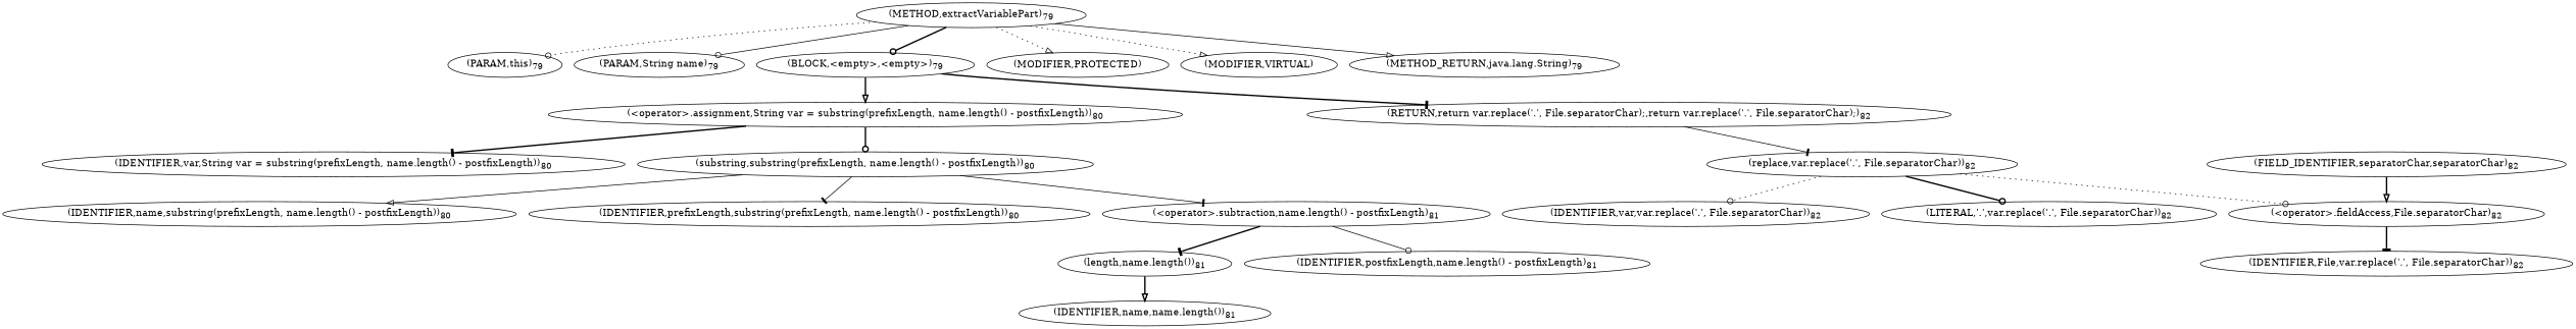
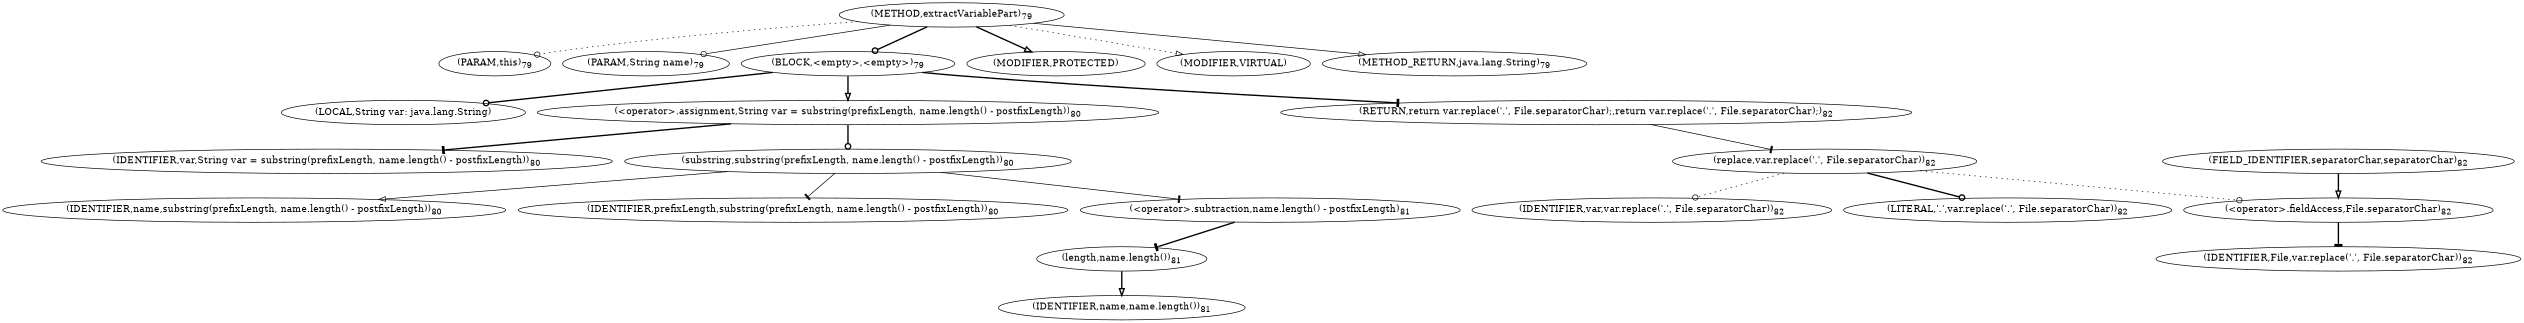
  digraph {
    edge [arrowhead=odot style=bold]
    n1 [label=<(METHOD,extractVariablePart)<SUB>79</SUB>>]
    n2 [label=<(PARAM,this)<SUB>79</SUB>>]
    n3 [label=<(PARAM,String name)<SUB>79</SUB>>]
    n4 [label=<(BLOCK,&lt;empty&gt;,&lt;empty&gt;)<SUB>79</SUB>>]
    n5 [label=<(MODIFIER,PROTECTED)>]
    n6 [label=<(MODIFIER,VIRTUAL)>]
    n7 [label=<(METHOD_RETURN,java.lang.String)<SUB>79</SUB>>]
+   n8 [label=<(LOCAL,String var: java.lang.String)>]
    n9 [label=<(&lt;operator&gt;.assignment,String var = substring(prefixLength, name.length() - postfixLength))<SUB>80</SUB>>]
    n10 [label=<(RETURN,return var.replace('.', File.separatorChar);,return var.replace('.', File.separatorChar);)<SUB>82</SUB>>]
    n11 [label=<(IDENTIFIER,var,String var = substring(prefixLength, name.length() - postfixLength))<SUB>80</SUB>>]
    n12 [label=<(substring,substring(prefixLength, name.length() - postfixLength))<SUB>80</SUB>>]
    n13 [label=<(replace,var.replace('.', File.separatorChar))<SUB>82</SUB>>]
    n14 [label=<(IDENTIFIER,name,substring(prefixLength, name.length() - postfixLength))<SUB>80</SUB>>]
    n15 [label=<(IDENTIFIER,prefixLength,substring(prefixLength, name.length() - postfixLength))<SUB>80</SUB>>]
    n16 [label=<(&lt;operator&gt;.subtraction,name.length() - postfixLength)<SUB>81</SUB>>]
    n17 [label=<(length,name.length())<SUB>81</SUB>>]
-   n18 [label=<(IDENTIFIER,postfixLength,name.length() - postfixLength)<SUB>81</SUB>>]
    n19 [label=<(IDENTIFIER,name,name.length())<SUB>81</SUB>>]
    n20 [label=<(IDENTIFIER,var,var.replace('.', File.separatorChar))<SUB>82</SUB>>]
    n21 [label=<(LITERAL,'.',var.replace('.', File.separatorChar))<SUB>82</SUB>>]
    n22 [label=<(&lt;operator&gt;.fieldAccess,File.separatorChar)<SUB>82</SUB>>]
    n23 [label=<(IDENTIFIER,File,var.replace('.', File.separatorChar))<SUB>82</SUB>>]
    n24 [label=<(FIELD_IDENTIFIER,separatorChar,separatorChar)<SUB>82</SUB>>]
    n1 -> n2 [style=dotted]
    n1 -> n3 [style=solid]
    n1 -> n4
-   n1 -> n5 [arrowhead=onormal style=dotted]
+   n1 -> n5 [arrowhead=onormal]
    n1 -> n6 [arrowhead=onormal style=dotted]
    n1 -> n7 [arrowhead=onormal style=solid]
+   n4 -> n8
    n4 -> n9 [arrowhead=onormal]
    n4 -> n10 [arrowhead=tee]
    n9 -> n11 [arrowhead=tee]
    n9 -> n12
    n10 -> n13 [arrowhead=tee style=solid]
    n12 -> n14 [arrowhead=onormal style=solid]
    n12 -> n15 [arrowhead=tee style=solid]
    n12 -> n16 [arrowhead=tee style=solid]
    n13 -> n20 [style=dotted]
    n13 -> n21
    n13 -> n22 [style=dotted]
    n16 -> n17 [arrowhead=tee]
-   n16 -> n18 [style=solid]
    n17 -> n19 [arrowhead=onormal]
    n22 -> n23 [arrowhead=tee]
    n24 -> n22 [arrowhead=onormal]
  }
